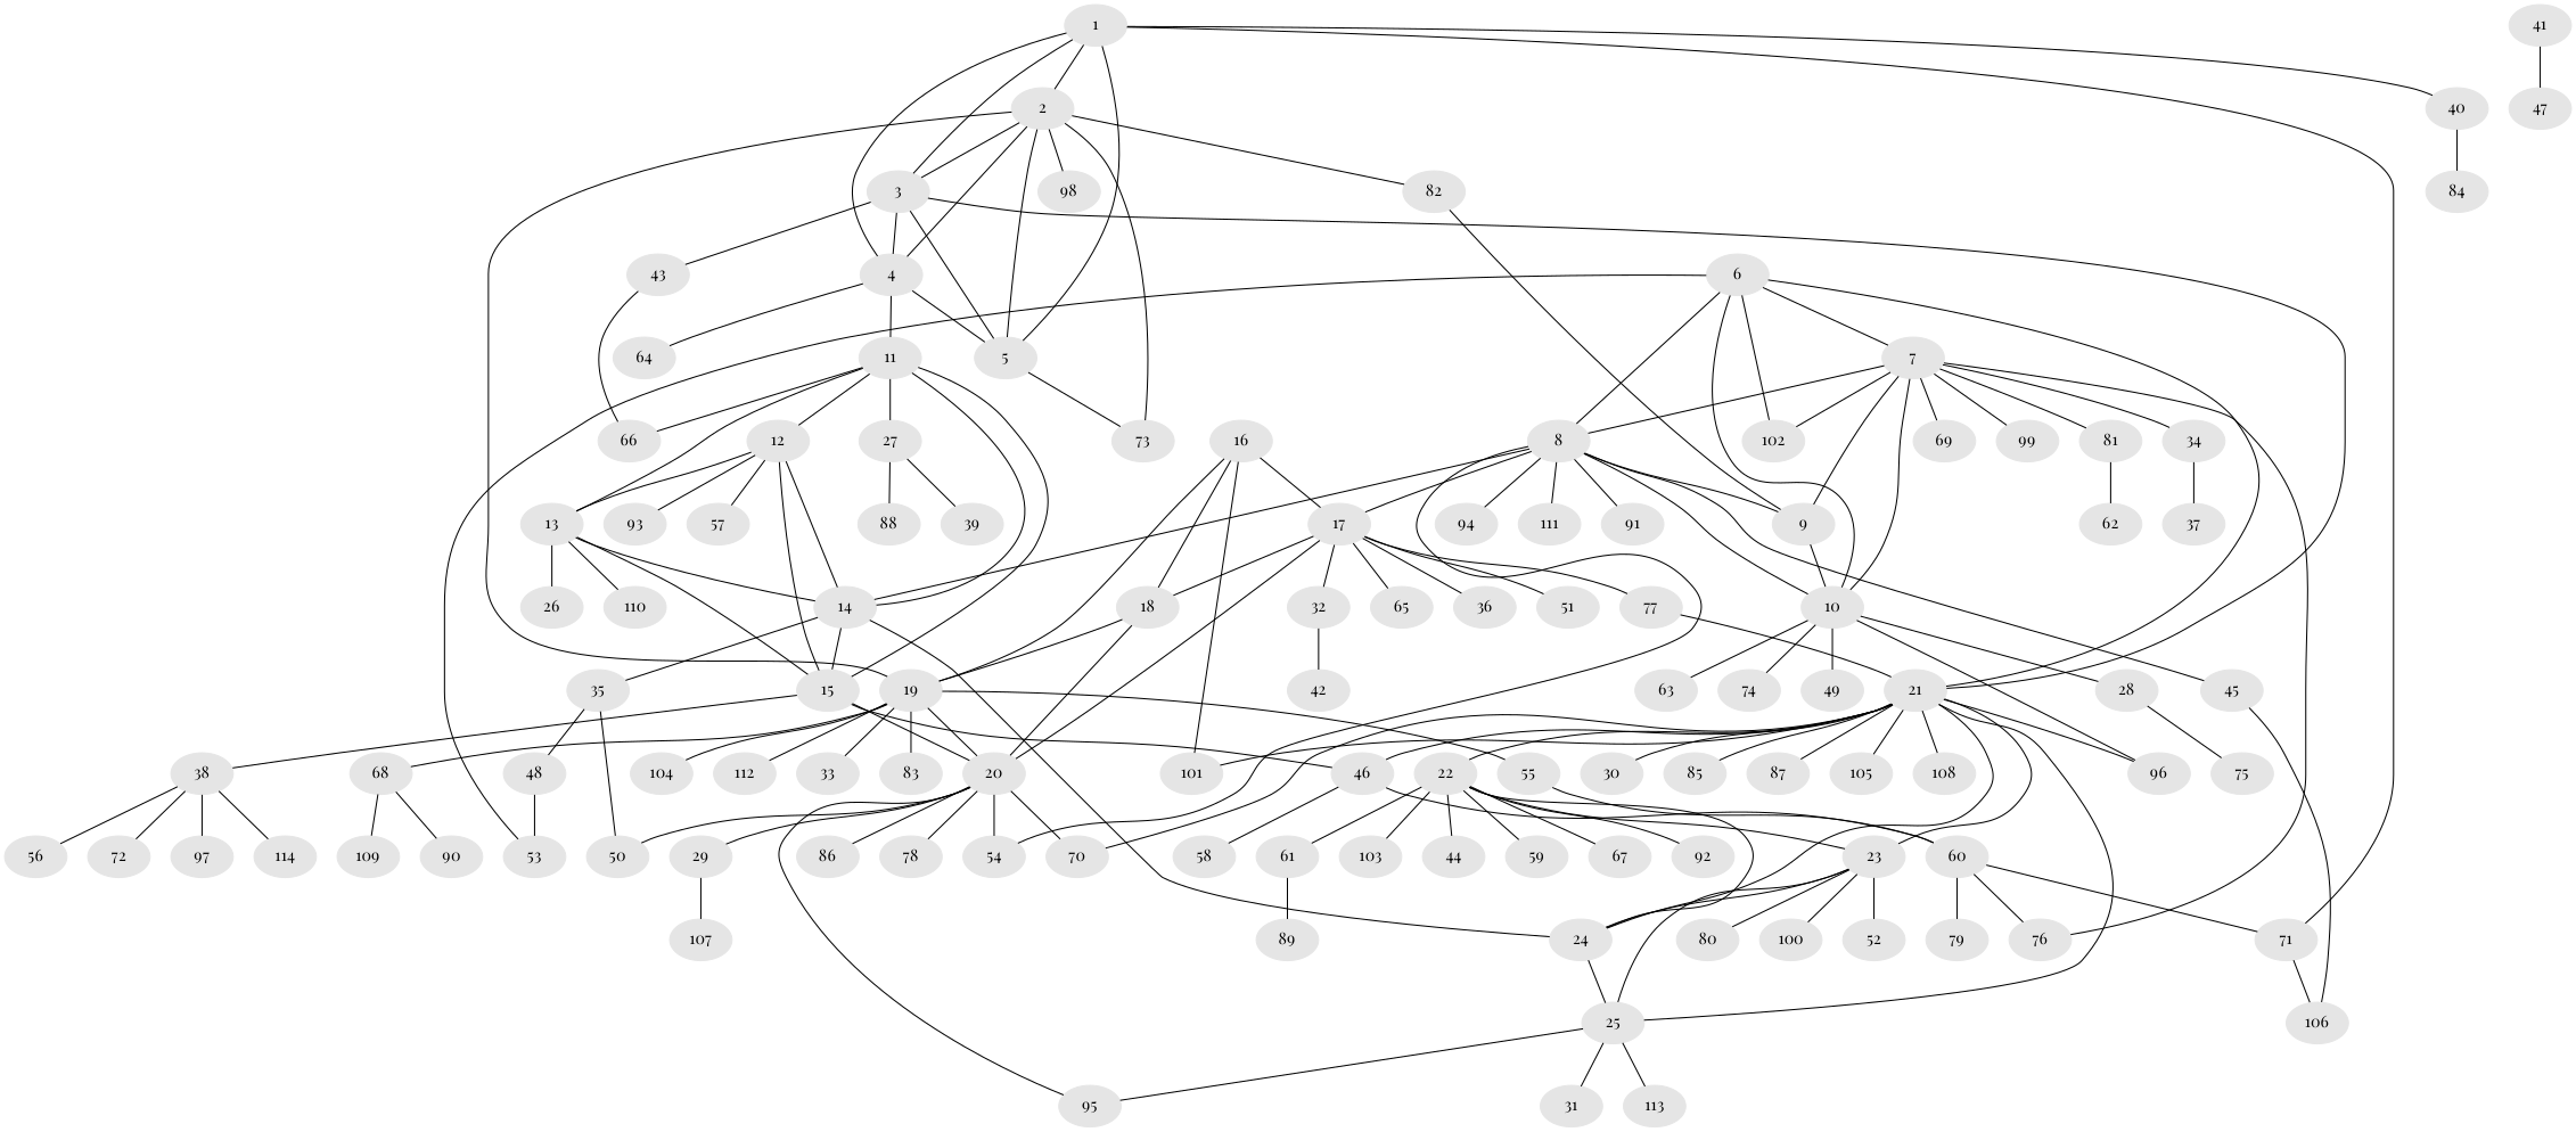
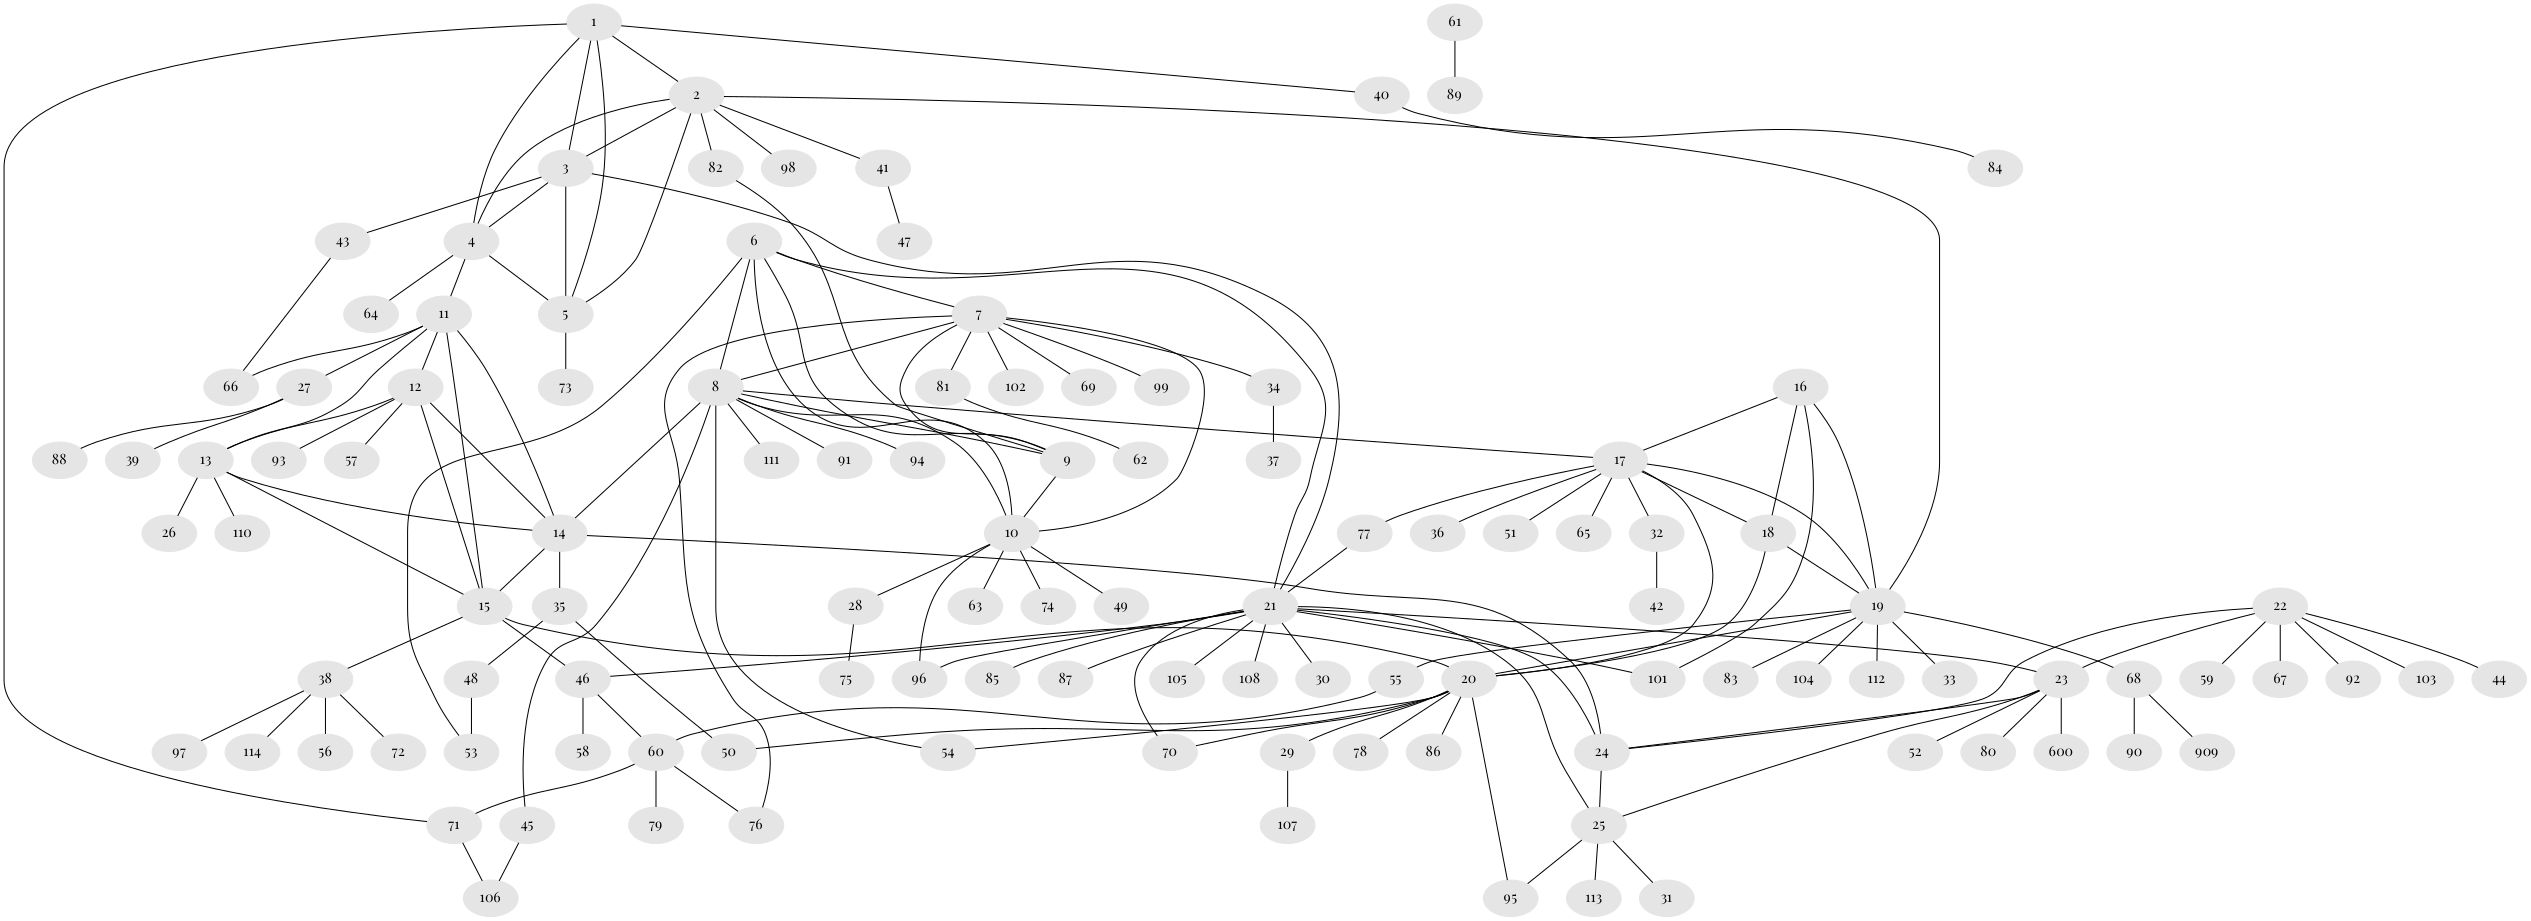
  graph {
    fontname="Playfair Display"
    node [color=gray90 fontname="Playfair Display" style=filled]
    edge [fontname="Playfair Display"]
    1
    2
    3
    4
    5
    40
    71
    19
    41
    82
    98
    21
    43
    11
    64
    73
    84
    106
    20
    33
    55
    68
    83
    104
    112
    47
    9
    96
    24
    46
    101
    70
    22
    23
    25
    30
    85
    87
    105
    108
    66
    14
    12
    13
    15
    27
    10
    6
    7
    8
    53
    34
    69
    76
    81
    99
    102
    17
    45
    54
    91
    94
    111
    28
    49
    63
    74
    37
    62
    35
    18
    32
    36
    51
    65
    77
    75
    57
    93
    26
    110
    38
    39
    88
    50
    48
    29
    78
    86
    95
    56
    72
    97
    114
    58
    60
    16
    42
    90
-   109
+   109 [label=909]
    107
    44
    59
    61
    67
    92
    103
    52
    80
-   100
+   100 [label=600]
    31
    113
    89
    79
    1 -- 2
    1 -- 3
    1 -- 4
    1 -- 5
    1 -- 40
    1 -- 71
    2 -- 3
    2 -- 4
    2 -- 5
    2 -- 19
-   2 -- 73
+   2 -- 41
    2 -- 82
    2 -- 98
    3 -- 4
    3 -- 5
    3 -- 21
    3 -- 43
    4 -- 5
    4 -- 11
    4 -- 64
    5 -- 73
    40 -- 84
    71 -- 106
    19 -- 20
    19 -- 33
    19 -- 55
    19 -- 68
    19 -- 83
    19 -- 104
    19 -- 112
    41 -- 47
    82 -- 9
    21 -- 96
    21 -- 24
    21 -- 46
    21 -- 101
    21 -- 70
-   21 -- 22
    21 -- 23
    21 -- 25
    21 -- 30
    21 -- 85
    21 -- 87
    21 -- 105
    21 -- 108
    43 -- 66
    11 -- 66
    11 -- 14
    11 -- 12
    11 -- 13
    11 -- 15
    11 -- 27
    20 -- 70
    20 -- 54
    20 -- 50
    20 -- 29
    20 -- 78
    20 -- 86
    20 -- 95
    55 -- 60
    68 -- 90
    68 -- 109
    9 -- 10
    24 -- 25
    46 -- 58
    46 -- 60
    22 -- 24
    22 -- 23
    22 -- 44
    22 -- 59
-   22 -- 61
    22 -- 67
    22 -- 92
    22 -- 103
    23 -- 24
    23 -- 25
    23 -- 52
    23 -- 80
    23 -- 100
    25 -- 95
    25 -- 31
    25 -- 113
    14 -- 24
    14 -- 15
    14 -- 35
    12 -- 14
    12 -- 13
    12 -- 15
    12 -- 57
    12 -- 93
    13 -- 14
    13 -- 15
    13 -- 26
    13 -- 110
    15 -- 20
    15 -- 46
    15 -- 38
    27 -- 39
    27 -- 88
    10 -- 96
    10 -- 28
    10 -- 49
    10 -- 63
    10 -- 74
    6 -- 21
-   6 -- 102
+   6 -- 9
    6 -- 10
    6 -- 7
    6 -- 8
    6 -- 53
    7 -- 9
    7 -- 10
    7 -- 8
    7 -- 34
    7 -- 69
    7 -- 76
    7 -- 81
    7 -- 99
    7 -- 102
    8 -- 9
    8 -- 14
    8 -- 10
    8 -- 17
    8 -- 45
    8 -- 54
    8 -- 91
    8 -- 94
    8 -- 111
    34 -- 37
    81 -- 62
+   17 -- 19
    17 -- 20
    17 -- 18
    17 -- 32
    17 -- 36
    17 -- 51
    17 -- 65
    17 -- 77
    45 -- 106
    28 -- 75
    35 -- 50
    35 -- 48
    18 -- 19
    18 -- 20
    32 -- 42
    77 -- 21
    38 -- 56
    38 -- 72
    38 -- 97
    38 -- 114
    48 -- 53
    29 -- 107
    60 -- 71
    60 -- 76
    60 -- 79
    16 -- 19
    16 -- 101
    16 -- 17
    16 -- 18
    61 -- 89
  }
